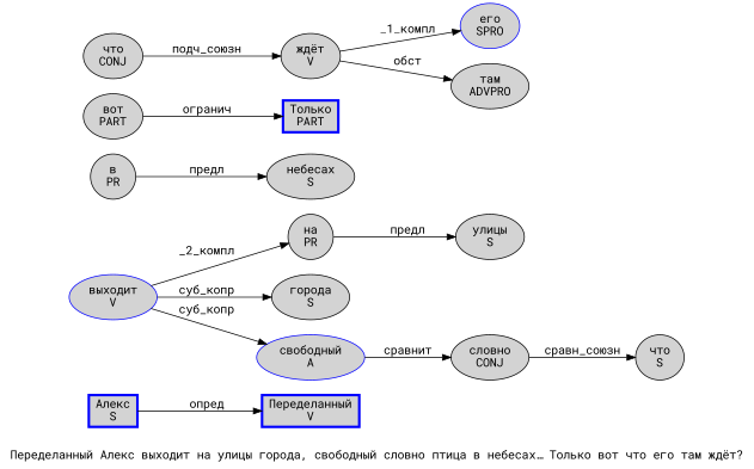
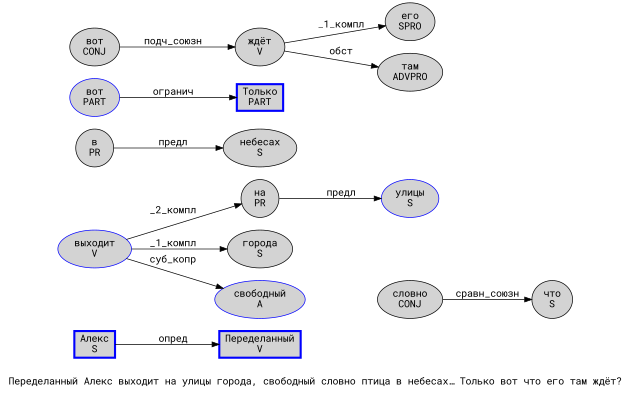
  digraph {
    fontname="Roboto Mono"
    label="Переделанный Алекс выходит на улицы города, свободный словно птица в небесах… Только вот что его там ждёт?"
    rankdir=LR
    node [fillcolor=lightgray fontname="Roboto Mono" penwidth=1 shape=ellipse style=filled]
    edge [fontname="Roboto Mono"]
    n1 [color=blue label="Переделанный\nV" penwidth=3 shape=box]
    n2 [color=blue label="Алекс\nS" penwidth=3 shape=box]
    n3 [color=blue label="выходит\nV"]
    n4 [label="на\nPR"]
    n5 [label="города\nS"]
    n6 [color=blue label="свободный\nA"]
-   n7 [label="улицы\nS"]
+   n7 [label="улицы\nS" color=blue]
    n8 [label="словно\nCONJ"]
    n9 [label="что\nS"]
    n10 [label="в\nPR"]
    n11 [label="небесах\nS"]
    n12 [color=blue label="Только\nPART" penwidth=3 shape=box]
-   n13 [label="вот\nPART"]
-   n14 [label="что\nCONJ"]
+   n13 [label="вот\nPART" color=blue]
+   n14 [label="вот\nCONJ"]
    n15 [label="ждёт\nV"]
-   n16 [label="его\nSPRO" color=blue]
+   n16 [label="его\nSPRO"]
    n17 [label="там\nADVPRO"]
    n2 -> n1 [label="опред"]
    n3 -> n4 [label="_2_компл"]
-   n3 -> n5 [label="суб_копр"]
+   n3 -> n5 [label="_1_компл"]
    n3 -> n6 [label="суб_копр"]
    n4 -> n7 [label="предл"]
-   n6 -> n8 [label="сравнит"]
    n8 -> n9 [label="сравн_союзн"]
    n10 -> n11 [label="предл"]
    n13 -> n12 [label="огранич"]
    n14 -> n15 [label="подч_союзн"]
    n15 -> n16 [label="_1_компл"]
    n15 -> n17 [label="обст"]
  }
